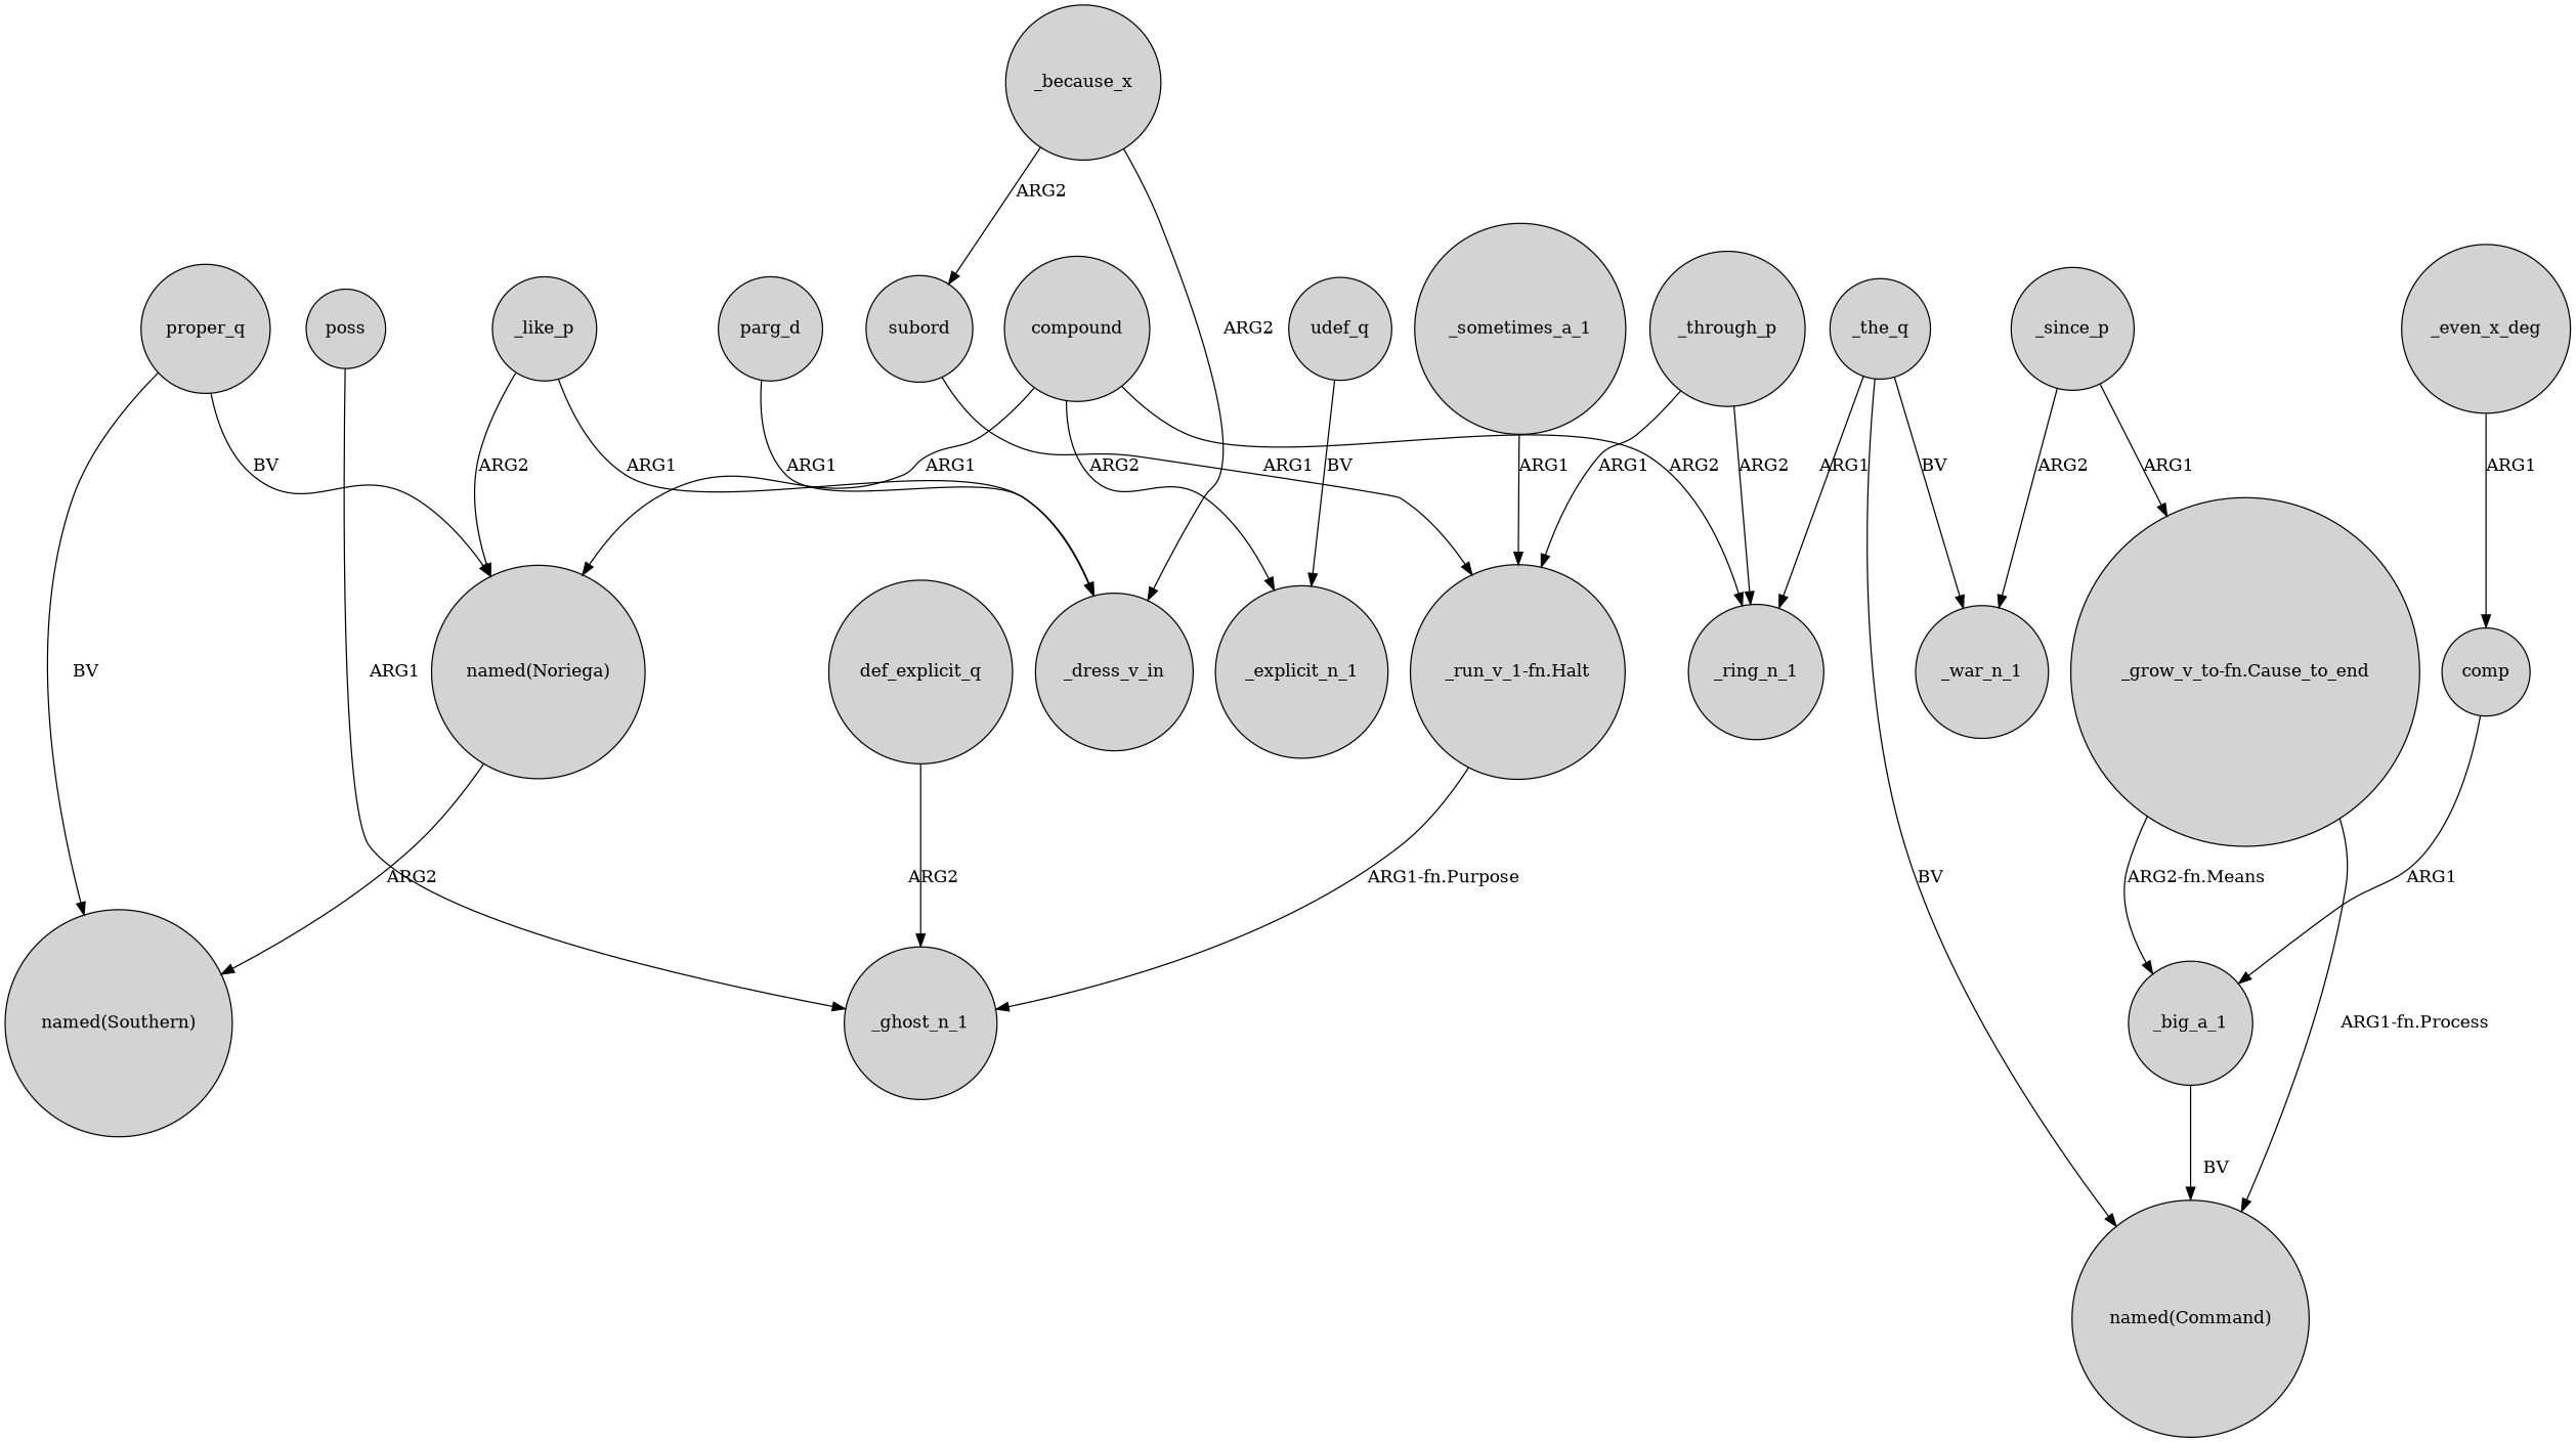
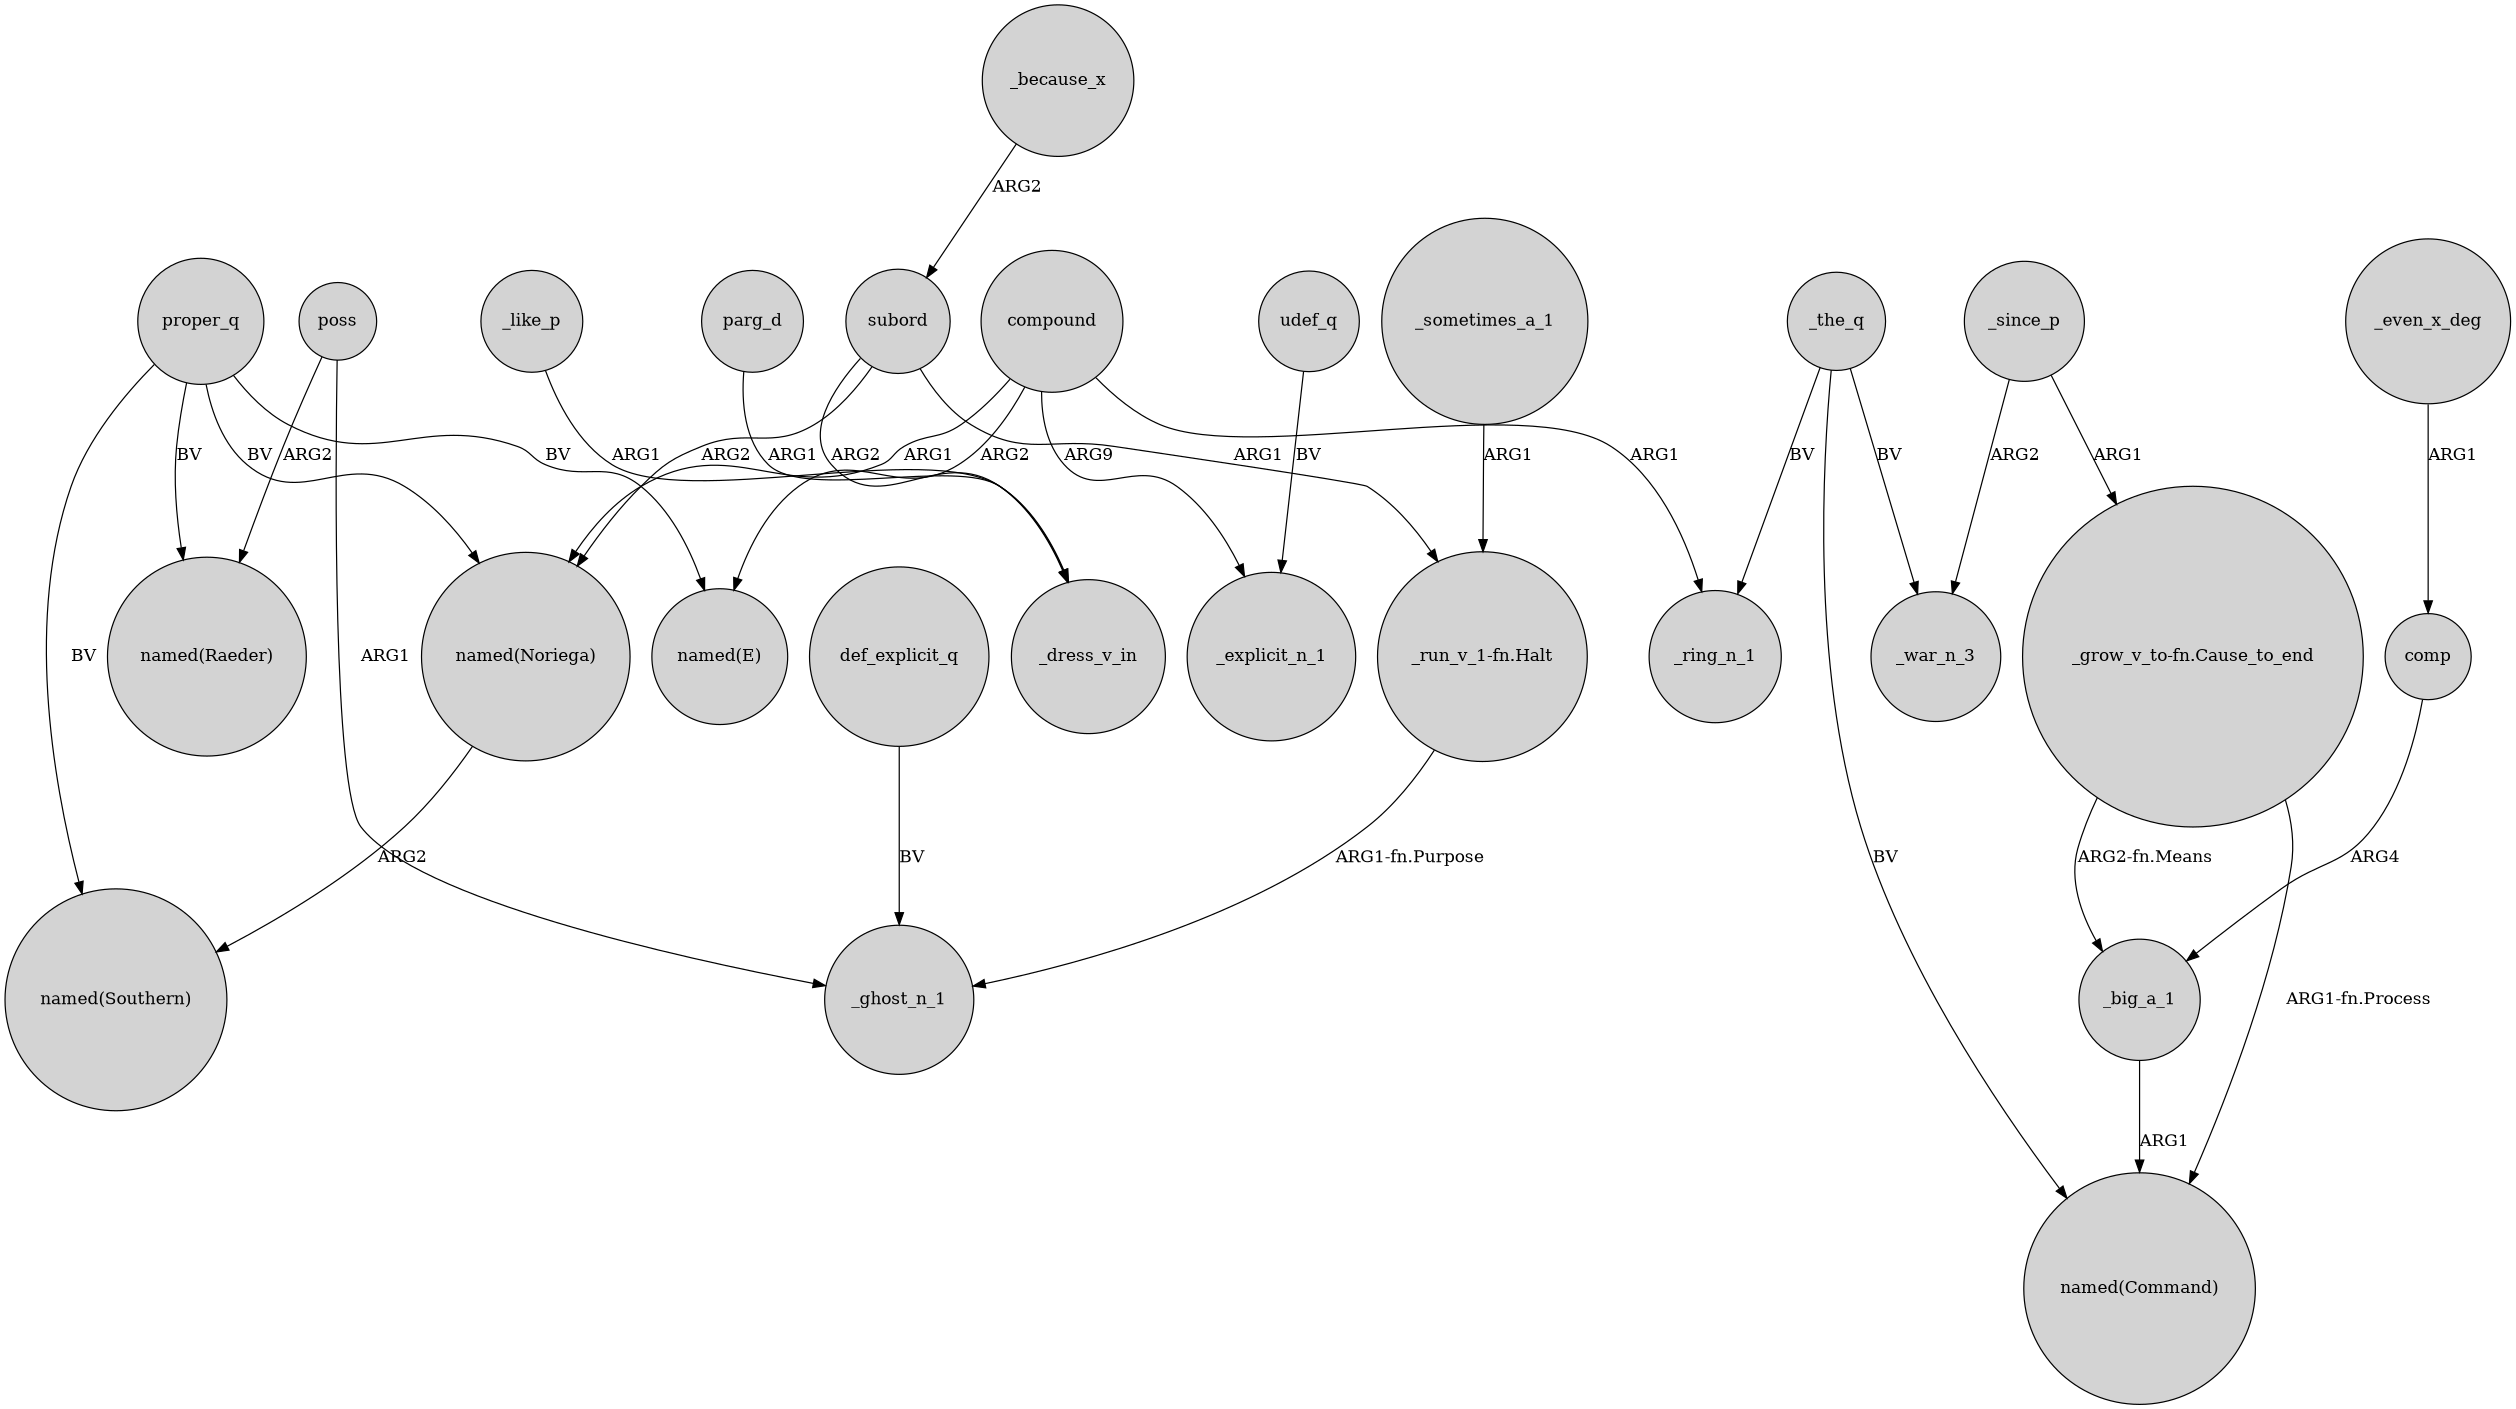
  digraph {
    node [shape=circle style=filled]
    compound
    "named(Noriega)"
    n3 [label=_explicit_n_1]
    _ring_n_1
+   "named(E)"
    "named(Southern)"
    _because_x
    subord
    "_grow_v_to-fn.Cause_to_end"
    "named(Command)"
    _big_a_1
    "_run_v_1-fn.Halt"
    _dress_v_in
    def_explicit_q
    _ghost_n_1
    _the_q
-   _war_n_1
+   _war_n_1 [label=_war_n_3]
    _sometimes_a_1
    proper_q
-   _through_p
+   "named(Raeder)"
    _like_p
    comp
    poss
    _since_p
    parg_d
    udef_q
    _even_x_deg
    compound -> "named(Noriega)" [label=ARG1]
-   compound -> n3 [label=ARG2]
-   compound -> _ring_n_1 [label=ARG2]
+   compound -> n3 [label=ARG9]
+   compound -> _ring_n_1 [label=ARG1]
+   compound -> "named(E)" [label=ARG2]
    "named(Noriega)" -> "named(Southern)" [label=ARG2]
    _because_x -> subord [label=ARG2]
    subord -> "_run_v_1-fn.Halt" [label=ARG1]
-   _because_x -> _dress_v_in [label=ARG2]
+   subord -> _dress_v_in [label=ARG2]
    "_grow_v_to-fn.Cause_to_end" -> "named(Command)" [label="ARG1-fn.Process"]
    "_grow_v_to-fn.Cause_to_end" -> _big_a_1 [label="ARG2-fn.Means"]
-   _big_a_1 -> "named(Command)" [label=BV]
+   _big_a_1 -> "named(Command)" [label=ARG1]
    "_run_v_1-fn.Halt" -> _ghost_n_1 [label="ARG1-fn.Purpose"]
-   def_explicit_q -> _ghost_n_1 [label=ARG2]
-   _the_q -> _ring_n_1 [label=ARG1]
+   def_explicit_q -> _ghost_n_1 [label=BV]
+   _the_q -> _ring_n_1 [label=BV]
    _the_q -> "named(Command)" [label=BV]
    _the_q -> _war_n_1 [label=BV]
    _sometimes_a_1 -> "_run_v_1-fn.Halt" [label=ARG1]
    proper_q -> "named(Noriega)" [label=BV]
+   proper_q -> "named(E)" [label=BV]
    proper_q -> "named(Southern)" [label=BV]
-   _through_p -> _ring_n_1 [label=ARG2]
-   _through_p -> "_run_v_1-fn.Halt" [label=ARG1]
-   _like_p -> "named(Noriega)" [label=ARG2]
+   proper_q -> "named(Raeder)" [label=BV]
+   subord -> "named(Noriega)" [label=ARG2]
    _like_p -> _dress_v_in [label=ARG1]
-   comp -> _big_a_1 [label=ARG1]
+   comp -> _big_a_1 [label=ARG4]
    poss -> _ghost_n_1 [label=ARG1]
+   poss -> "named(Raeder)" [label=ARG2]
    _since_p -> "_grow_v_to-fn.Cause_to_end" [label=ARG1]
    _since_p -> _war_n_1 [label=ARG2]
    parg_d -> _dress_v_in [label=ARG1]
    udef_q -> n3 [label=BV]
    _even_x_deg -> comp [label=ARG1]
  }
